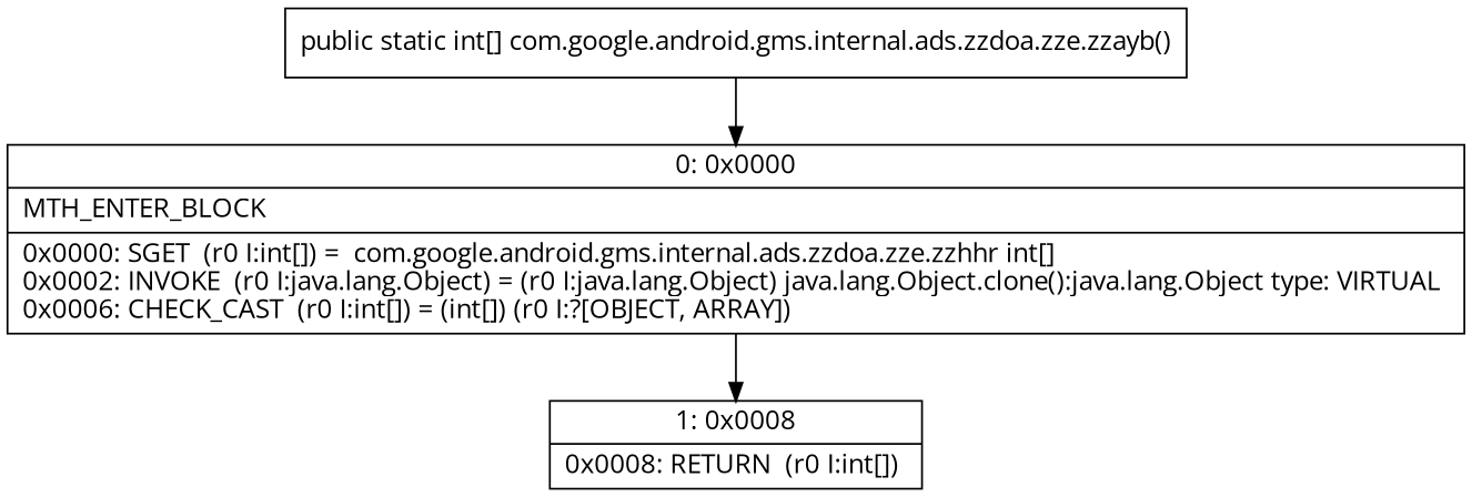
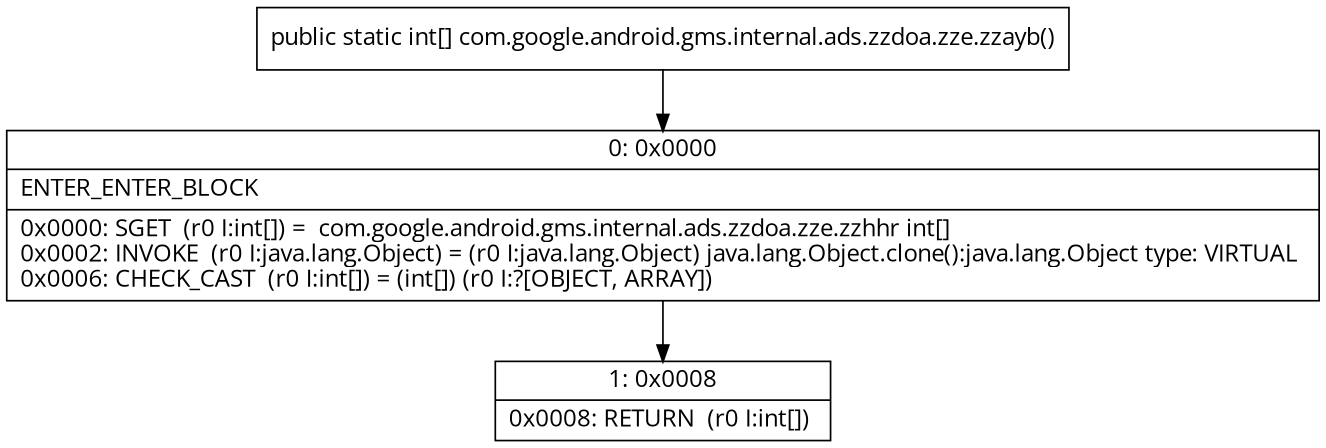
  digraph {
    fontname="Open Sans"
    node [shape=record fontname="Open Sans"]
    edge [fontname="Open Sans"]
-   n1 [label="{0\:\ 0x0000|MTH_ENTER_BLOCK\l|0x0000: SGET  (r0 I:int[]) =  com.google.android.gms.internal.ads.zzdoa.zze.zzhhr int[] \l0x0002: INVOKE  (r0 I:java.lang.Object) = (r0 I:java.lang.Object) java.lang.Object.clone():java.lang.Object type: VIRTUAL \l0x0006: CHECK_CAST  (r0 I:int[]) = (int[]) (r0 I:?[OBJECT, ARRAY]) \l}"]
+   n1 [label="{0\:\ 0x0000|ENTER_ENTER_BLOCK\l|0x0000: SGET  (r0 I:int[]) =  com.google.android.gms.internal.ads.zzdoa.zze.zzhhr int[] \l0x0002: INVOKE  (r0 I:java.lang.Object) = (r0 I:java.lang.Object) java.lang.Object.clone():java.lang.Object type: VIRTUAL \l0x0006: CHECK_CAST  (r0 I:int[]) = (int[]) (r0 I:?[OBJECT, ARRAY]) \l}"]
    n2 [label="{1\:\ 0x0008|0x0008: RETURN  (r0 I:int[]) \l}"]
    n3 [label="{public static int[] com.google.android.gms.internal.ads.zzdoa.zze.zzayb() }"]
    n1 -> n2
    n3 -> n1
  }
